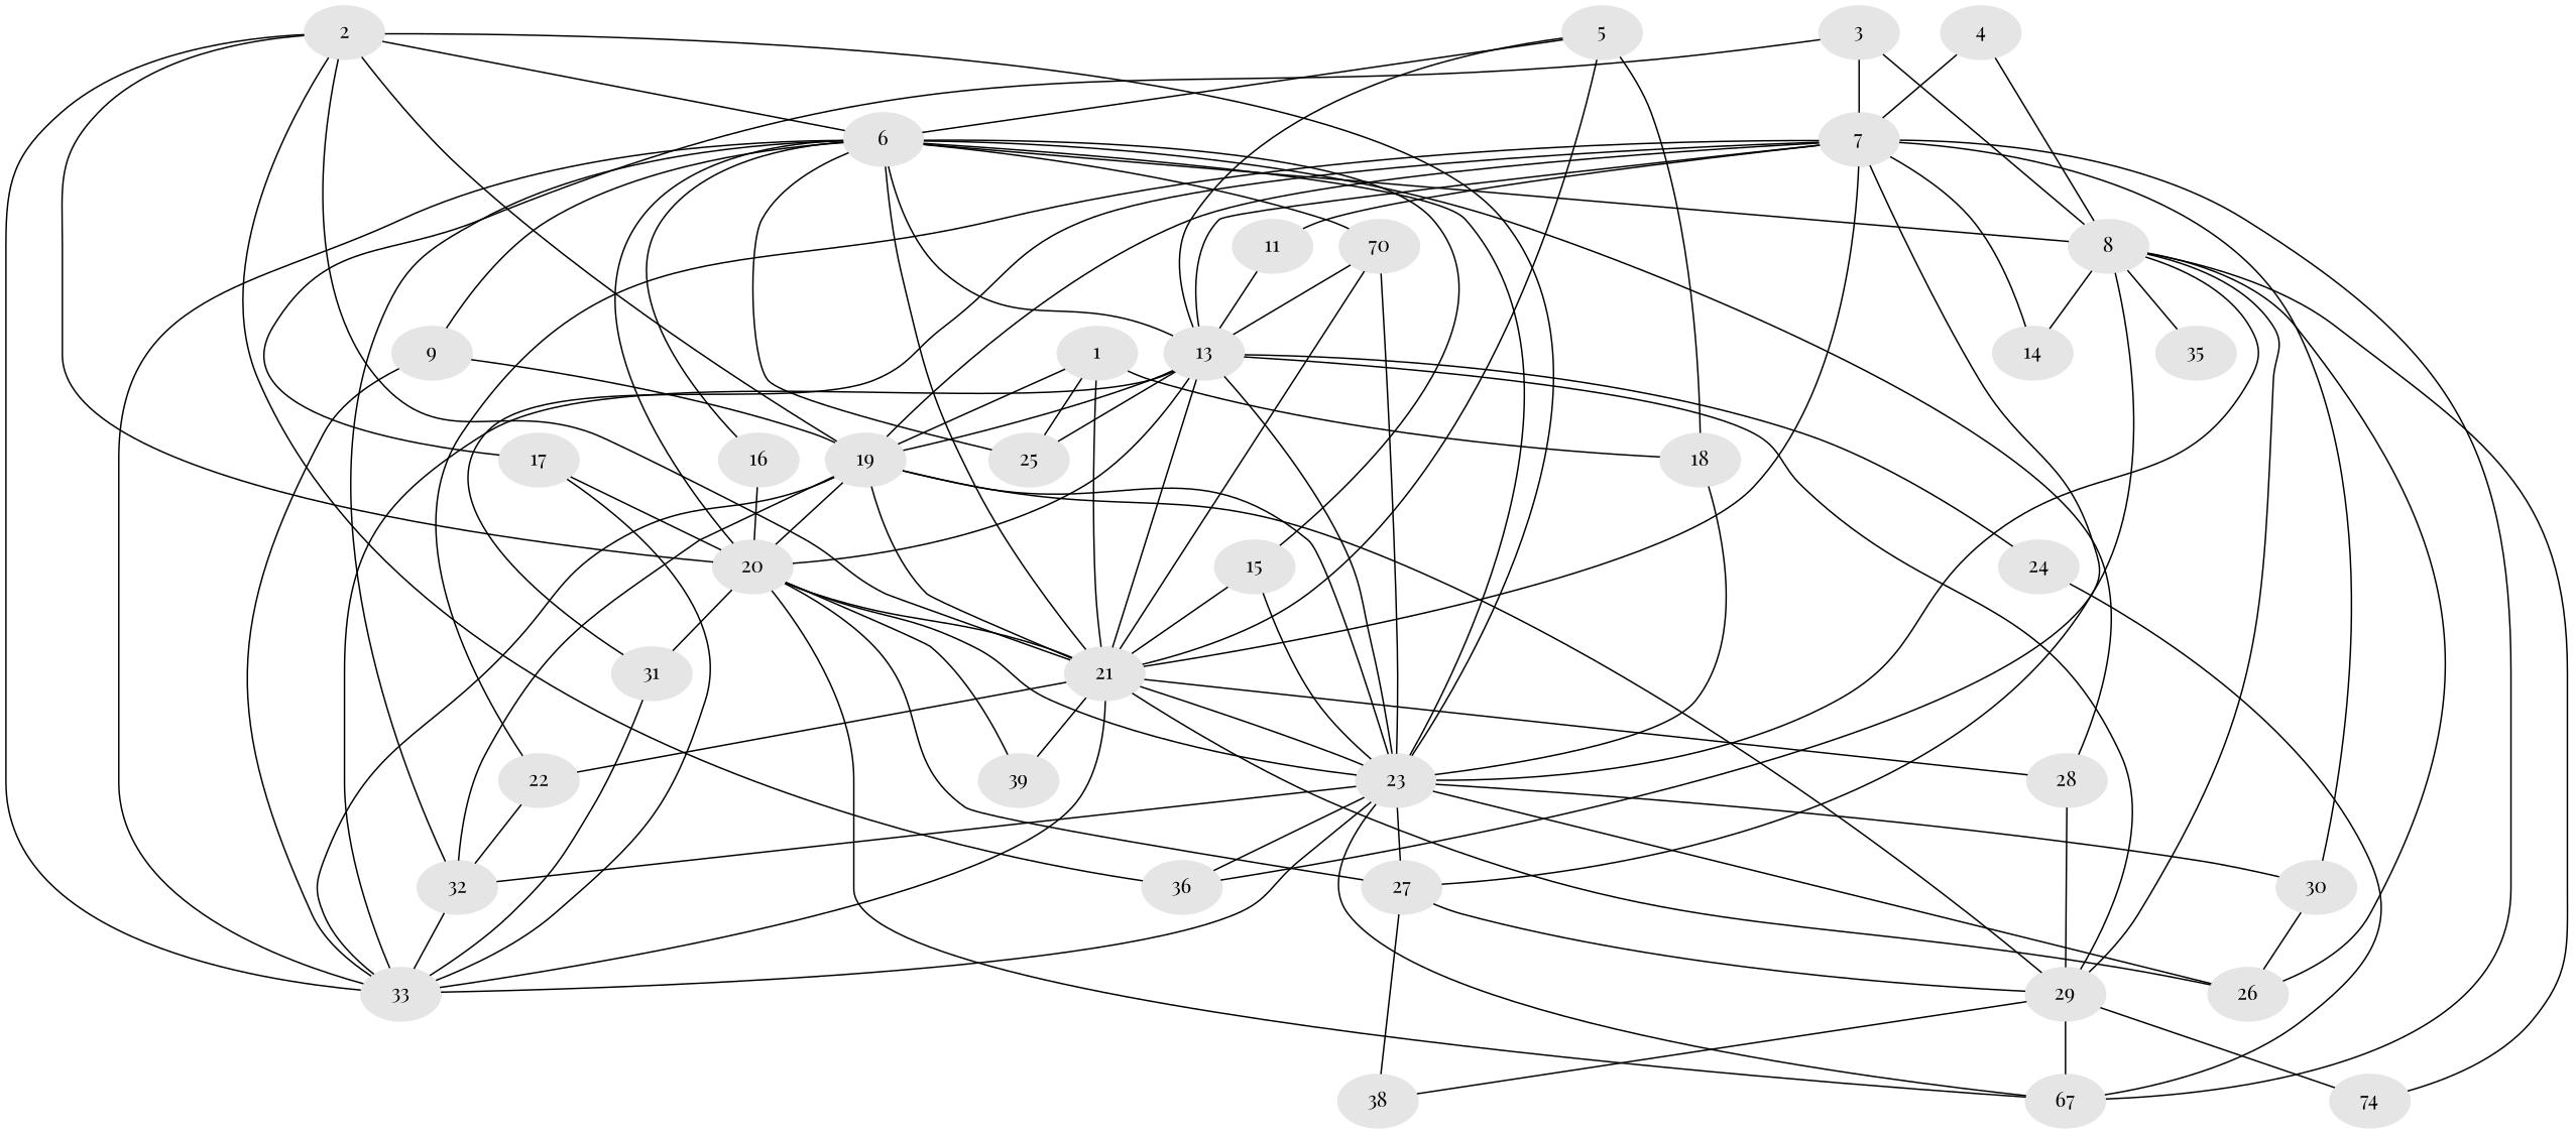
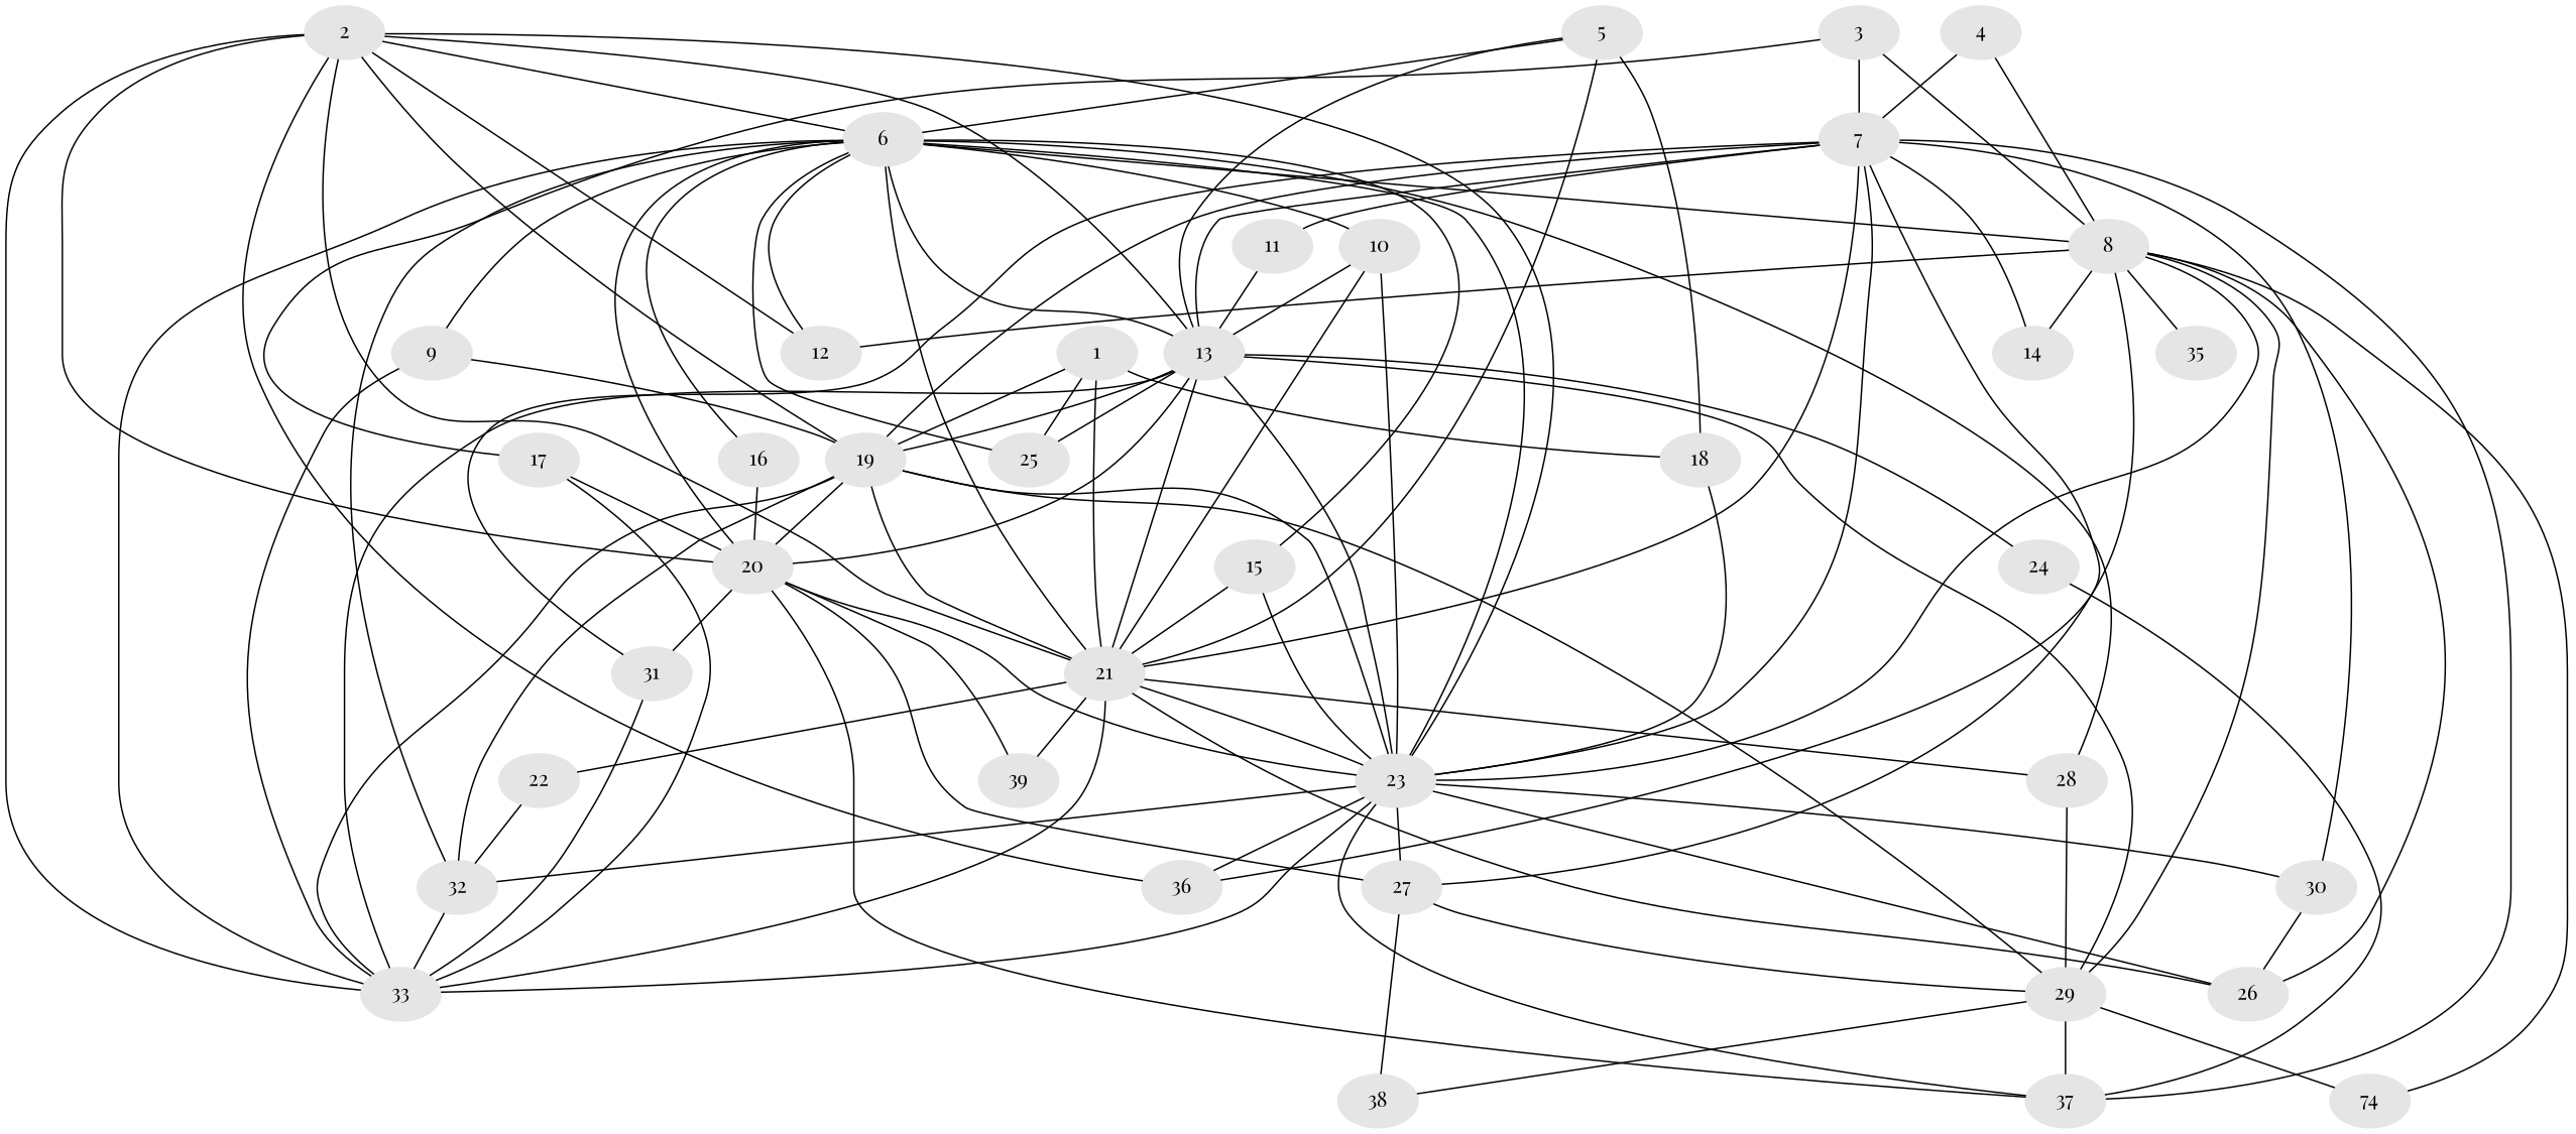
  graph {
    fontname="Playfair Display"
    node [color=gray90 fontname="Playfair Display" style=filled]
    edge [fontname="Playfair Display" weight=1.0]
    1
    18
    19
    21
    25
    23
    20
    33
    32
    29
    28
    26
    39
    22
    2
    6
+   12
    13
    36
    8
    9
-   10 [label=70]
+   10
    16
    15
    24
    27
    31
-   37 [label=67]
+   37
    30
    3
    7
    17
    11
    14
    n35 [label=74]
    35
    4
    5
    38
    1 -- 18
    1 -- 19
    1 -- 21
    1 -- 25
    18 -- 23
    19 -- 21
    19 -- 23 [weight=3.0]
    19 -- 20
    19 -- 33
    19 -- 32
    19 -- 29
    21 -- 23 [weight=2.0]
    21 -- 33
    21 -- 28
    21 -- 26
    21 -- 39 [weight=2.0]
    21 -- 22
    23 -- 33 [weight=2.0]
    23 -- 32
    23 -- 26
    23 -- 36
    23 -- 27
    23 -- 37
    23 -- 30
-   20 -- 21
    20 -- 23 [weight=2.0]
    20 -- 39
    20 -- 27
    20 -- 31 [weight=2.0]
    20 -- 37
    32 -- 33
    29 -- 37
    29 -- n35
    29 -- 38
    28 -- 29
    22 -- 32
    2 -- 19 [weight=2.0]
    2 -- 21 [weight=2.0]
    2 -- 23 [weight=2.0]
    2 -- 20
    2 -- 33
    2 -- 6 [weight=2.0]
+   2 -- 12
+   2 -- 13
    2 -- 36
    6 -- 21 [weight=2.0]
    6 -- 25
    6 -- 23 [weight=4.0]
    6 -- 20 [weight=2.0]
    6 -- 33 [weight=2.0]
    6 -- 32
    6 -- 28
+   6 -- 12
    6 -- 13 [weight=4.0]
    6 -- 8 [weight=2.0]
    6 -- 9
    6 -- 10
    6 -- 16
    6 -- 15 [weight=2.0]
    13 -- 19 [weight=2.0]
    13 -- 21
    13 -- 25
    13 -- 23 [weight=2.0]
    13 -- 20 [weight=2.0]
    13 -- 33
    13 -- 29
    13 -- 24
    8 -- 23
    8 -- 29
    8 -- 26
+   8 -- 12
    8 -- 36
    8 -- 14
    8 -- n35
    8 -- 35
    9 -- 19
    9 -- 33
    10 -- 21
    10 -- 23
    10 -- 13
    16 -- 20 [weight=2.0]
    15 -- 21
    15 -- 23 [weight=2.0]
    24 -- 37
    27 -- 29
    27 -- 38
    31 -- 33
    30 -- 26
    3 -- 8
    3 -- 7
    3 -- 17
    7 -- 19
    7 -- 21
-   7 -- 22
+   7 -- 23
    7 -- 13
    7 -- 27
    7 -- 31
    7 -- 37
    7 -- 30
    7 -- 11
    7 -- 14
    17 -- 20
    17 -- 33
    11 -- 13
    4 -- 8
    4 -- 7
    5 -- 18
    5 -- 21
    5 -- 6
    5 -- 13
  }
